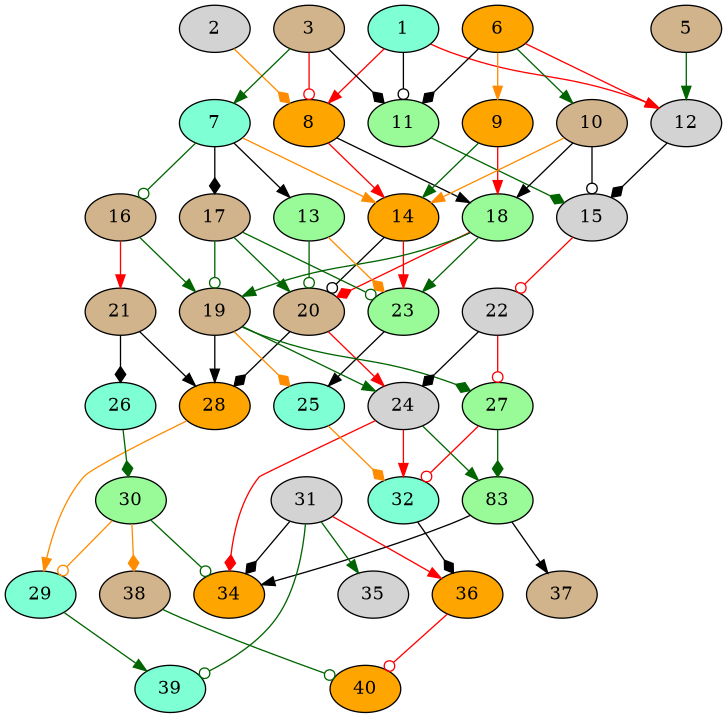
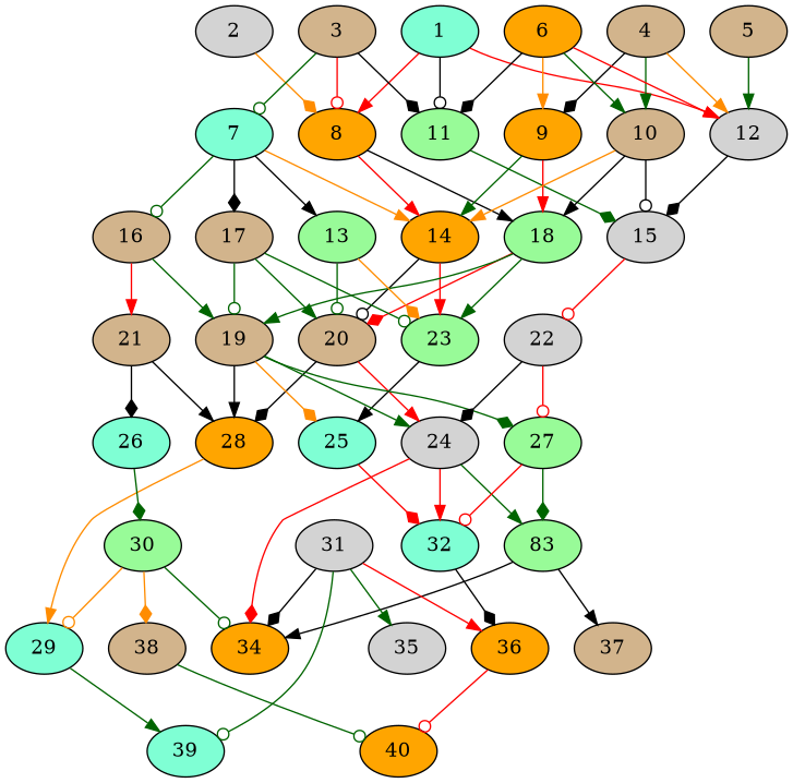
  digraph {
    node [alpha=0.03 fillcolor=tan style=filled]
    edge [arrowhead=normal color=darkgreen]
    1 [alpha=0.19 expect_size=46682112 fillcolor=aquamarine]
    8 [expect_size=28769280 fillcolor=orange]
    11 [alpha=0.19 expect_size=43671552 fillcolor=palegreen]
    12 [alpha=0.09 expect_size=40890368 fillcolor=lightgrey]
    14 [alpha=0.11 expect_size=50678784 fillcolor=orange]
    18 [alpha=0.05 expect_size=35695616 fillcolor=palegreen]
    15 [expect_size=9943040 fillcolor=lightgrey]
    20 [alpha=0.16 expect_size=17662976]
    23 [alpha=0.08 expect_size=38897664 fillcolor=palegreen]
    19 [alpha=0.01 expect_size=41979904]
    22 [alpha=0.05 expect_size=17770496 fillcolor=lightgrey]
    2 [expect_size=10516480 fillcolor=lightgrey]
    3 [alpha=0.01 expect_size=25161728]
    7 [alpha=0.06 expect_size=9197568 fillcolor=aquamarine]
    13 [alpha=0.17 expect_size=48229376 fillcolor=palegreen]
    16 [alpha=0.13 expect_size=23839744]
    17 [alpha=0.07 expect_size=20835328]
    21 [alpha=0.09 expect_size=19565568]
+   4 [expect_size=39065600]
    9 [alpha=0.10 expect_size=15078400 fillcolor=orange]
    10 [alpha=0.01 expect_size=16525312]
    5 [alpha=0.06 expect_size=14391296]
    6 [alpha=0.19 expect_size=6310912 fillcolor=orange]
    24 [alpha=0.06 expect_size=31721472 fillcolor=lightgrey]
    28 [alpha=0.09 expect_size=19261440 fillcolor=orange]
    25 [alpha=0.08 expect_size=11593728 fillcolor=aquamarine]
    27 [alpha=0.15 expect_size=50488320 fillcolor=palegreen]
    26 [alpha=0.11 expect_size=19017728 fillcolor=aquamarine]
    32 [alpha=0.04 expect_size=44680192 fillcolor=aquamarine]
    n30 [alpha=0.17 expect_size=8117248 fillcolor=palegreen label=83]
    34 [alpha=0.09 expect_size=27672576 fillcolor=orange]
    29 [alpha=0.07 expect_size=31179776 fillcolor=aquamarine]
    30 [alpha=0.10 expect_size=32381952 fillcolor=palegreen]
    31 [alpha=0.10 expect_size=23069696 fillcolor=lightgrey]
    39 [alpha=0.11 expect_size=50719744 fillcolor=aquamarine]
    35 [expect_size=42797056 fillcolor=lightgrey]
    36 [alpha=0.05 expect_size=15453184 fillcolor=orange]
    37 [alpha=0.13 expect_size=41081856]
    38 [alpha=0.14 expect_size=29266944]
    40 [alpha=0.13 expect_size=20903936 fillcolor=orange]
    1 -> 8 [color=red]
    1 -> 11 [arrowhead=odot color=black]
    1 -> 12 [color=red]
    8 -> 14 [color=red]
    8 -> 18 [color=black]
    11 -> 15 [arrowhead=diamond]
    12 -> 15 [arrowhead=diamond color=black]
    14 -> 20 [arrowhead=odot color=black]
    14 -> 23 [color=red]
    18 -> 20 [arrowhead=diamond color=red]
    18 -> 23
    18 -> 19
    15 -> 22 [arrowhead=odot color=red]
    20 -> 24 [color=red]
    20 -> 28 [arrowhead=diamond color=black]
    23 -> 25 [color=black]
    19 -> 24
    19 -> 28 [color=black]
    19 -> 25 [arrowhead=diamond color=darkorange]
    19 -> 27 [arrowhead=diamond]
    22 -> 24 [arrowhead=diamond color=black]
    22 -> 27 [arrowhead=odot color=red]
    2 -> 8 [arrowhead=diamond color=darkorange]
    3 -> 8 [arrowhead=odot color=red]
    3 -> 11 [arrowhead=diamond color=black]
-   3 -> 7
+   3 -> 7 [arrowhead=odot]
    7 -> 14 [color=darkorange]
    7 -> 13 [color=black]
    7 -> 16 [arrowhead=odot]
    7 -> 17 [arrowhead=diamond color=black]
    13 -> 20 [arrowhead=odot]
    13 -> 23 [arrowhead=diamond color=darkorange]
    16 -> 19
    16 -> 21 [color=red]
    17 -> 20
    17 -> 23 [arrowhead=odot]
    17 -> 19 [arrowhead=odot]
    21 -> 28 [color=black]
    21 -> 26 [arrowhead=diamond color=black]
+   4 -> 12 [color=darkorange]
+   4 -> 9 [arrowhead=diamond color=black]
+   4 -> 10
    9 -> 14
    9 -> 18 [color=red]
    10 -> 14 [color=darkorange]
    10 -> 18 [color=black]
    10 -> 15 [arrowhead=odot color=black]
    5 -> 12
    6 -> 11 [arrowhead=diamond color=black]
    6 -> 12 [color=red]
    6 -> 9 [color=darkorange]
    6 -> 10
    24 -> 32 [color=red]
    24 -> n30
    24 -> 34 [arrowhead=diamond color=red]
    28 -> 29 [color=darkorange]
-   25 -> 32 [arrowhead=diamond color=darkorange]
+   25 -> 32 [arrowhead=diamond color=red]
    27 -> 32 [arrowhead=odot color=red]
    27 -> n30 [arrowhead=diamond]
    26 -> 30 [arrowhead=diamond]
    32 -> 36 [arrowhead=diamond color=black]
    n30 -> 34 [color=black]
    n30 -> 37 [color=black]
    29 -> 39
    30 -> 34 [arrowhead=odot]
    30 -> 29 [arrowhead=odot color=darkorange]
    30 -> 38 [arrowhead=diamond color=darkorange]
    31 -> 34 [arrowhead=diamond color=black]
    31 -> 39 [arrowhead=odot]
    31 -> 35
    31 -> 36 [color=red]
    36 -> 40 [arrowhead=odot color=red]
    38 -> 40 [arrowhead=odot]
  }
